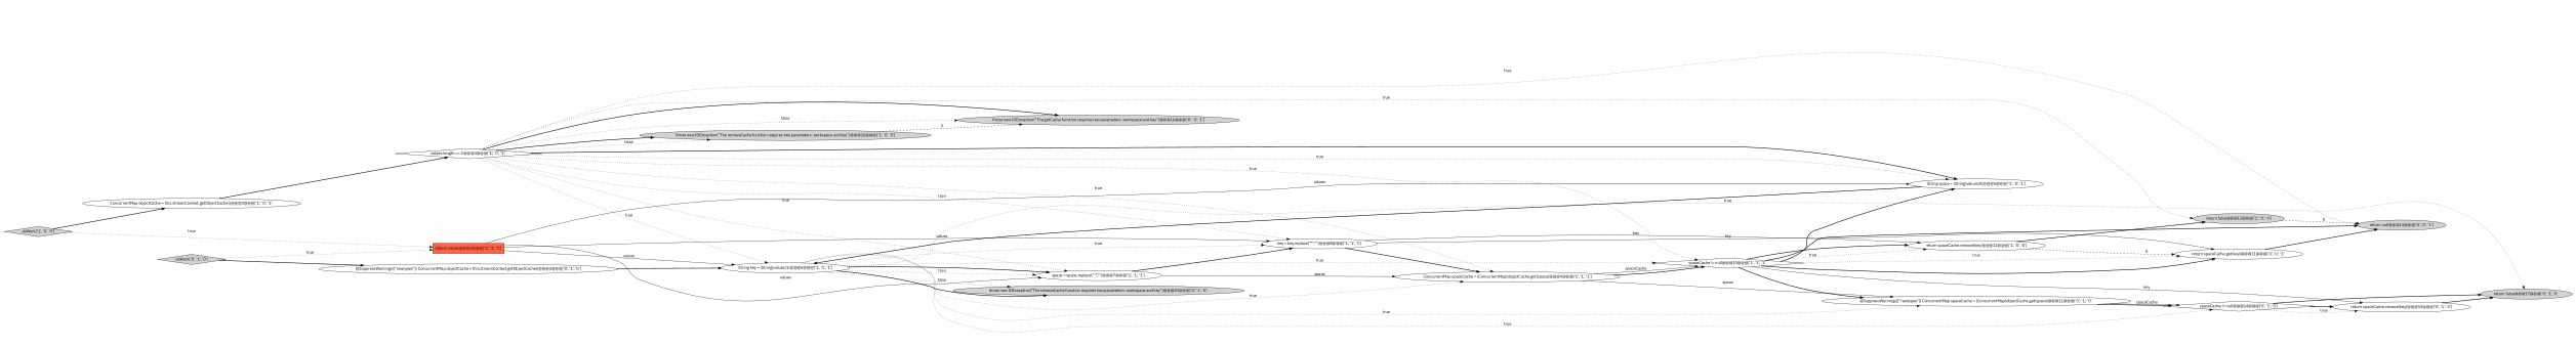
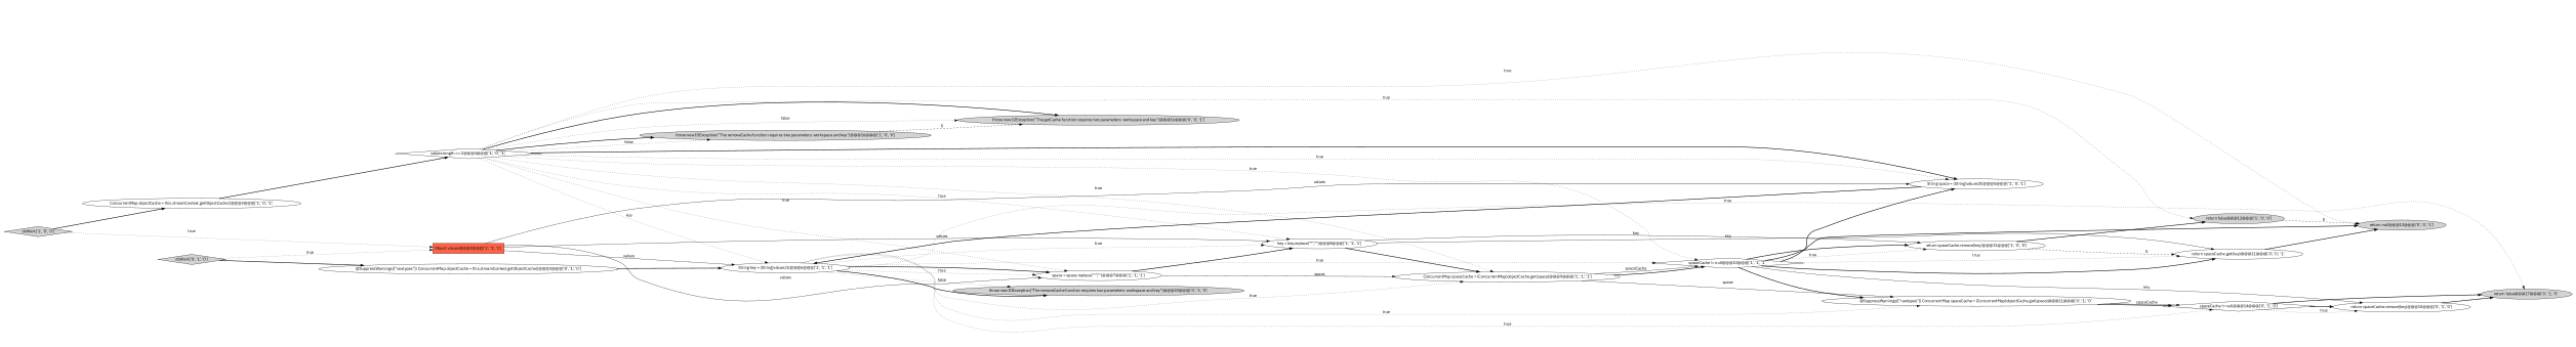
  digraph {
    fontname="IBM Plex Sans"
    rankdir=LR
    node [fillcolor=white fontname="IBM Plex Sans" shape=ellipse style=filled]
    edge [fontname="IBM Plex Sans" style=bold]
    n1 [fillcolor=lightgray label="doWork['0', '1', '0']" shape=diamond]
    n2 [label="@SuppressWarnings({\"rawtypes\"}) ConcurrentMap objectCache = this.streamContext.getObjectCache()@@@3@@@['0', '1', '0']"]
    n3 [fillcolor=tomato label="Object values@@@2@@@['1', '1', '1']" shape=box]
    n4 [label="String key = (String)values(1(@@@6@@@['1', '1', '1']"]
    n5 [label="space = space.replace(\"\"\",\"\")@@@7@@@['1', '1', '1']"]
    n6 [label="key = key.replace(\"\"\",\"\")@@@8@@@['1', '1', '1']"]
    n7 [label="String space = (String)values(0(@@@5@@@['1', '0', '1']"]
    n8 [label="ConcurrentMap spaceCache = (ConcurrentMap)objectCache.get(space)@@@9@@@['1', '1', '1']"]
    n9 [label="spaceCache != null@@@10@@@['1', '1', '1']" shape=diamond]
    n10 [label="@SuppressWarnings({\"rawtypes\"}) ConcurrentMap spaceCache = (ConcurrentMap)objectCache.get(space)@@@11@@@['0', '1', '0']"]
    n11 [label="return spaceCache.get(key)@@@11@@@['0', '0', '1']"]
    n12 [label="return spaceCache.remove(key)@@@11@@@['1', '0', '0']"]
    n13 [fillcolor=lightgray label="throw new IOException(\"The removeCache function requires two parameters: workspace and key\")@@@20@@@['0', '1', '0']"]
    n14 [fillcolor=lightgray label="return false@@@17@@@['0', '1', '0']"]
    n15 [label="spaceCache != null@@@14@@@['0', '1', '0']" shape=diamond]
    n16 [label="values.length == 2@@@4@@@['1', '0', '1']" shape=diamond]
    n17 [fillcolor=lightgray label="throw new IOException(\"The getCache function requires two parameters: workspace and key\")@@@16@@@['0', '0', '1']"]
    n18 [fillcolor=lightgray label="return false@@@13@@@['1', '0', '0']"]
    n19 [fillcolor=lightgray label="throw new IOException(\"The removeCache function requires two parameters: workspace and key\")@@@16@@@['1', '0', '0']"]
    n20 [fillcolor=lightgray label="return null@@@13@@@['0', '0', '1']"]
    n21 [label="return spaceCache.remove(key)@@@15@@@['0', '1', '0']"]
    n22 [label="ConcurrentMap objectCache = this.streamContext.getObjectCache()@@@3@@@['1', '0', '1']"]
    n23 [fillcolor=lightgray label="doWork['1', '0', '0']" shape=diamond]
    n1 -> n2
    n1 -> n3 [label=true style=dotted]
    n2 -> n4
    n3 -> n4 [label=values style=solid]
    n3 -> n5 [label=values style=solid]
    n3 -> n6 [label=values style=solid]
    n3 -> n7 [label=values style=solid]
    n4 -> n5
    n4 -> n5 [label=true style=dotted]
    n4 -> n6 [label=true style=dotted]
    n4 -> n8 [label=true style=dotted]
    n4 -> n9 [label=true style=dotted]
    n4 -> n10 [label=true style=dotted]
    n4 -> n13
    n4 -> n13 [label=false style=dotted]
    n4 -> n14 [label=true style=dotted]
    n4 -> n15 [label=true style=dotted]
    n5 -> n6
    n5 -> n8 [label=space style=solid]
    n6 -> n8
    n6 -> n11 [label=key style=solid]
    n6 -> n12 [label=key style=solid]
    n7 -> n4
    n8 -> n9 [label=spaceCache style=solid]
    n8 -> n9
    n8 -> n10 [label=space style=solid]
    n9 -> n7
    n9 -> n10
    n9 -> n11
    n9 -> n11 [label=true style=dotted]
    n9 -> n12
    n9 -> n12 [label=true style=dotted]
    n9 -> n20
    n9 -> n21 [label=key style=solid]
    n10 -> n15 [label=spaceCache style=solid]
    n10 -> n15
    n11 -> n20
    n12 -> n11 [label=0 style=dashed]
    n12 -> n18
    n15 -> n14
    n15 -> n21 [label=true style=dotted]
    n15 -> n21
-   n16 -> n4 [label=true style=dotted]
+   n16 -> n4 [label=key style=dotted]
    n16 -> n5 [label=true style=dotted]
    n16 -> n6 [label=true style=dotted]
    n16 -> n7 [label=true style=dotted]
    n16 -> n7
    n16 -> n8 [label=true style=dotted]
    n16 -> n9 [label=true style=dotted]
    n16 -> n17
    n16 -> n17 [label=false style=dotted]
    n16 -> n18 [label=true style=dotted]
    n16 -> n19 [label=false style=dotted]
    n16 -> n19
    n16 -> n20 [label=true style=dotted]
    n18 -> n20 [label=0 style=dashed]
    n19 -> n17 [label=0 style=dashed]
    n21 -> n14
    n22 -> n16
    n23 -> n3 [label=true style=dotted]
    n23 -> n22
  }
